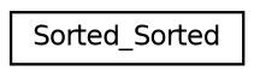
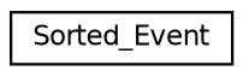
  digraph {
    rankdir=TB
-   n1 [color=black fillcolor=white fontname=Helvetica fontsize=10 height=0.2 label=Sorted_Sorted shape=record style=filled width=0.4]
+   n1 [color=black fillcolor=white fontname=Helvetica fontsize=10 height=0.2 label=Sorted_Event shape=record style=filled width=0.4]
  }
